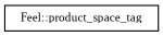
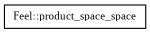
  digraph {
    rankdir=LR
    fontname="Liberation Serif"
-   n1 [color=black fillcolor=white fontname="Liberation Serif" fontsize=10 height=0.2 label="Feel::product_space_tag" shape=record style=filled width=0.4]
+   n1 [color=black fillcolor=white fontname="Liberation Serif" fontsize=10 height=0.2 label="Feel::product_space_space" shape=record style=filled width=0.4]
  }
